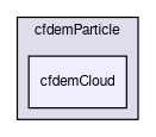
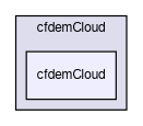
  digraph {
    compound=true
    n1 [fillcolor="#eeeeff" fontname=FreeSans fontsize=10 label=cfdemCloud pencolor=black shape=box style=filled]
    subgraph cluster_1 {
      bgcolor="#ddddee"
      fontname=FreeSans
      fontsize=10
-     label=cfdemParticle
+     label=cfdemCloud
      pencolor=black
      n1
    }
  }
